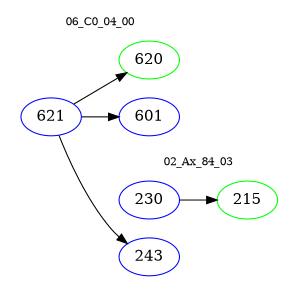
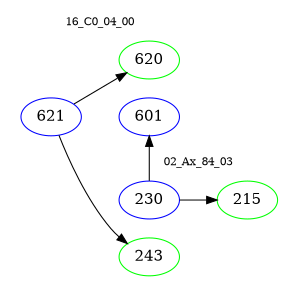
  digraph {
    rankdir=LR
    node [color=blue]
    edge [color=black]
    n1 [label=230]
    n2 [color=green label=215]
-   n3 [label=243]
+   n3 [color=green label=243]
    n4 [label=621]
    n5 [label=601]
    n6 [color=green label=620]
    subgraph cluster_1 {
      color=white
      fontsize=10
      label="02_Ax_84_03"
      n1
      n2
      n3
    }
    subgraph cluster_2 {
      color=white
      fontsize=10
-     label="06_C0_04_00"
+     label="16_C0_04_00"
      n4
      n5
      n6
    }
    n1 -> n2
    n4 -> n3
-   n4 -> n5
+   n1 -> n5
    n4 -> n6
  }
